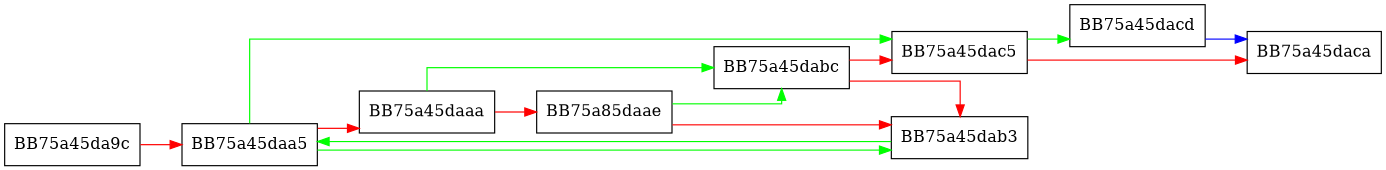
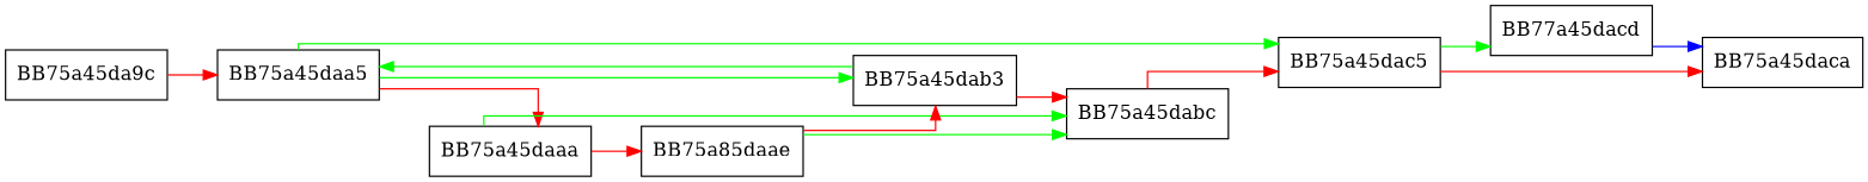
  digraph {
    rankdir=LR
    splines=ortho
    node [shape=box]
    edge [color=red]
    BB75a45da9c
    BB75a45daa5
    BB75a45dac5
-   BB75a45dacd
+   BB75a45dacd [label=BB77a45dacd]
    BB75a45daca
    BB75a45dab3
    BB75a45daaa
    BB75a45dabc
    n9 [label=BB75a85daae]
    BB75a45da9c -> BB75a45daa5
    BB75a45daa5 -> BB75a45dac5 [color=green]
    BB75a45daa5 -> BB75a45dab3 [color=green]
    BB75a45daa5 -> BB75a45daaa
    BB75a45dac5 -> BB75a45dacd [color=green]
    BB75a45dac5 -> BB75a45daca
    BB75a45dacd -> BB75a45daca [color=blue]
    BB75a45dab3 -> BB75a45daa5 [color=green]
-   BB75a45dabc -> BB75a45dab3
+   BB75a45dab3 -> BB75a45dabc
    BB75a45daaa -> BB75a45dabc [color=green]
    BB75a45daaa -> n9
    BB75a45dabc -> BB75a45dac5
    n9 -> BB75a45dab3
    n9 -> BB75a45dabc [color=green]
  }
